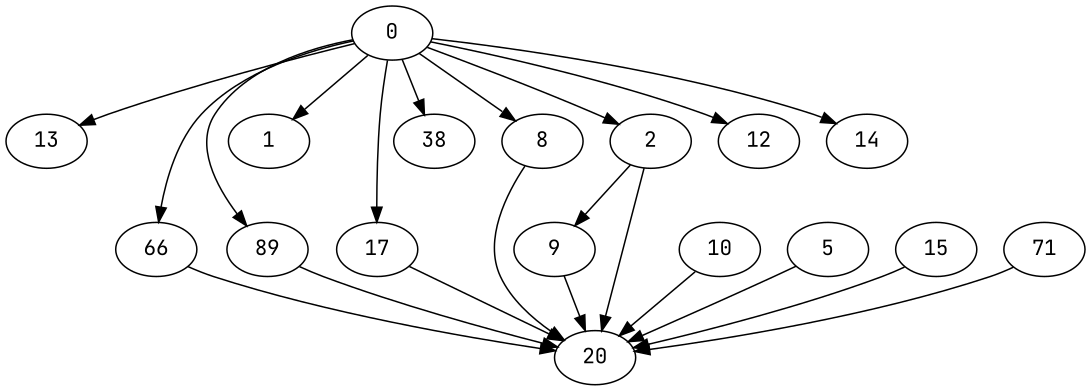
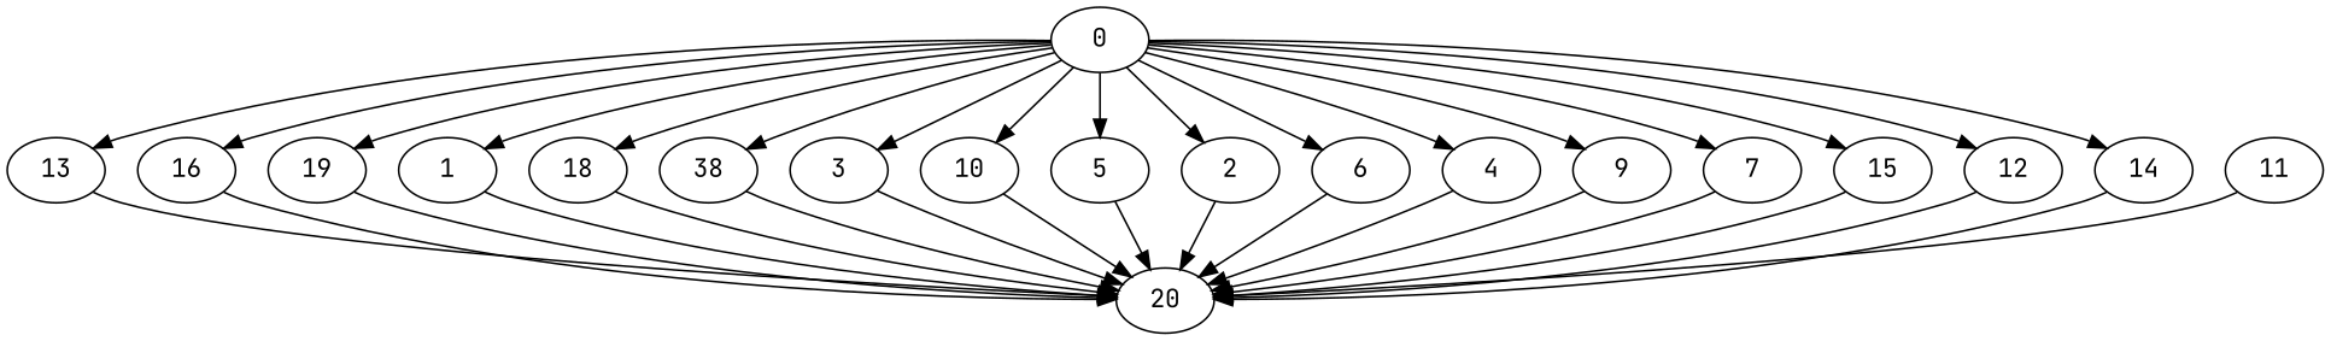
  digraph {
    fontname="JetBrains Mono"
    node [Weight=7 fontname="JetBrains Mono"]
    edge [Weight=13 fontname="JetBrains Mono"]
    0 [Weight=5]
    13
-   16 [Weight=4 label=66]
-   19 [Weight=4 label=89]
+   16 [Weight=4]
+   19 [Weight=4]
    1 [Weight=3]
-   17 [Weight=10]
+   17 [Weight=10 label=18]
    n7 [Weight=3 label=38]
-   8 [Weight=4]
+   8 [Weight=4 label=3]
    10
    5 [Weight=9]
    2 [Weight=10]
+   6
+   4 [Weight=5]
    9 [Weight=3]
+   7 [Weight=9]
    15
    12 [Weight=9]
    14 [Weight=9]
    20
-   11 [Weight=10 label=71]
+   11 [Weight=10]
    0 -> 13 [Weight=45]
    0 -> 16
    0 -> 19 [Weight=58]
    0 -> 1
    0 -> 17 [Weight=52]
    0 -> n7 [Weight=52]
    0 -> 8 [Weight=58]
+   0 -> 10 [Weight=39]
+   0 -> 5 [Weight=32]
    0 -> 2 [Weight=52]
-   2 -> 9 [Weight=58]
+   0 -> 6 [Weight=32]
+   0 -> 4
+   0 -> 9 [Weight=58]
+   0 -> 7
+   0 -> 15
    0 -> 12 [Weight=45]
    0 -> 14 [Weight=32]
+   13 -> 20 [Weight=65]
    16 -> 20 [Weight=65]
    19 -> 20 [Weight=65]
+   1 -> 20 [Weight=65]
    17 -> 20 [Weight=58]
+   n7 -> 20 [Weight=65]
    8 -> 20 [Weight=58]
    10 -> 20 [Weight=45]
    5 -> 20 [Weight=39]
    2 -> 20 [Weight=32]
+   6 -> 20 [Weight=32]
+   4 -> 20 [Weight=32]
    9 -> 20 [Weight=26]
+   7 -> 20 [Weight=19]
    15 -> 20 [Weight=19]
+   12 -> 20
+   14 -> 20
    11 -> 20 [Weight=19]
  }
